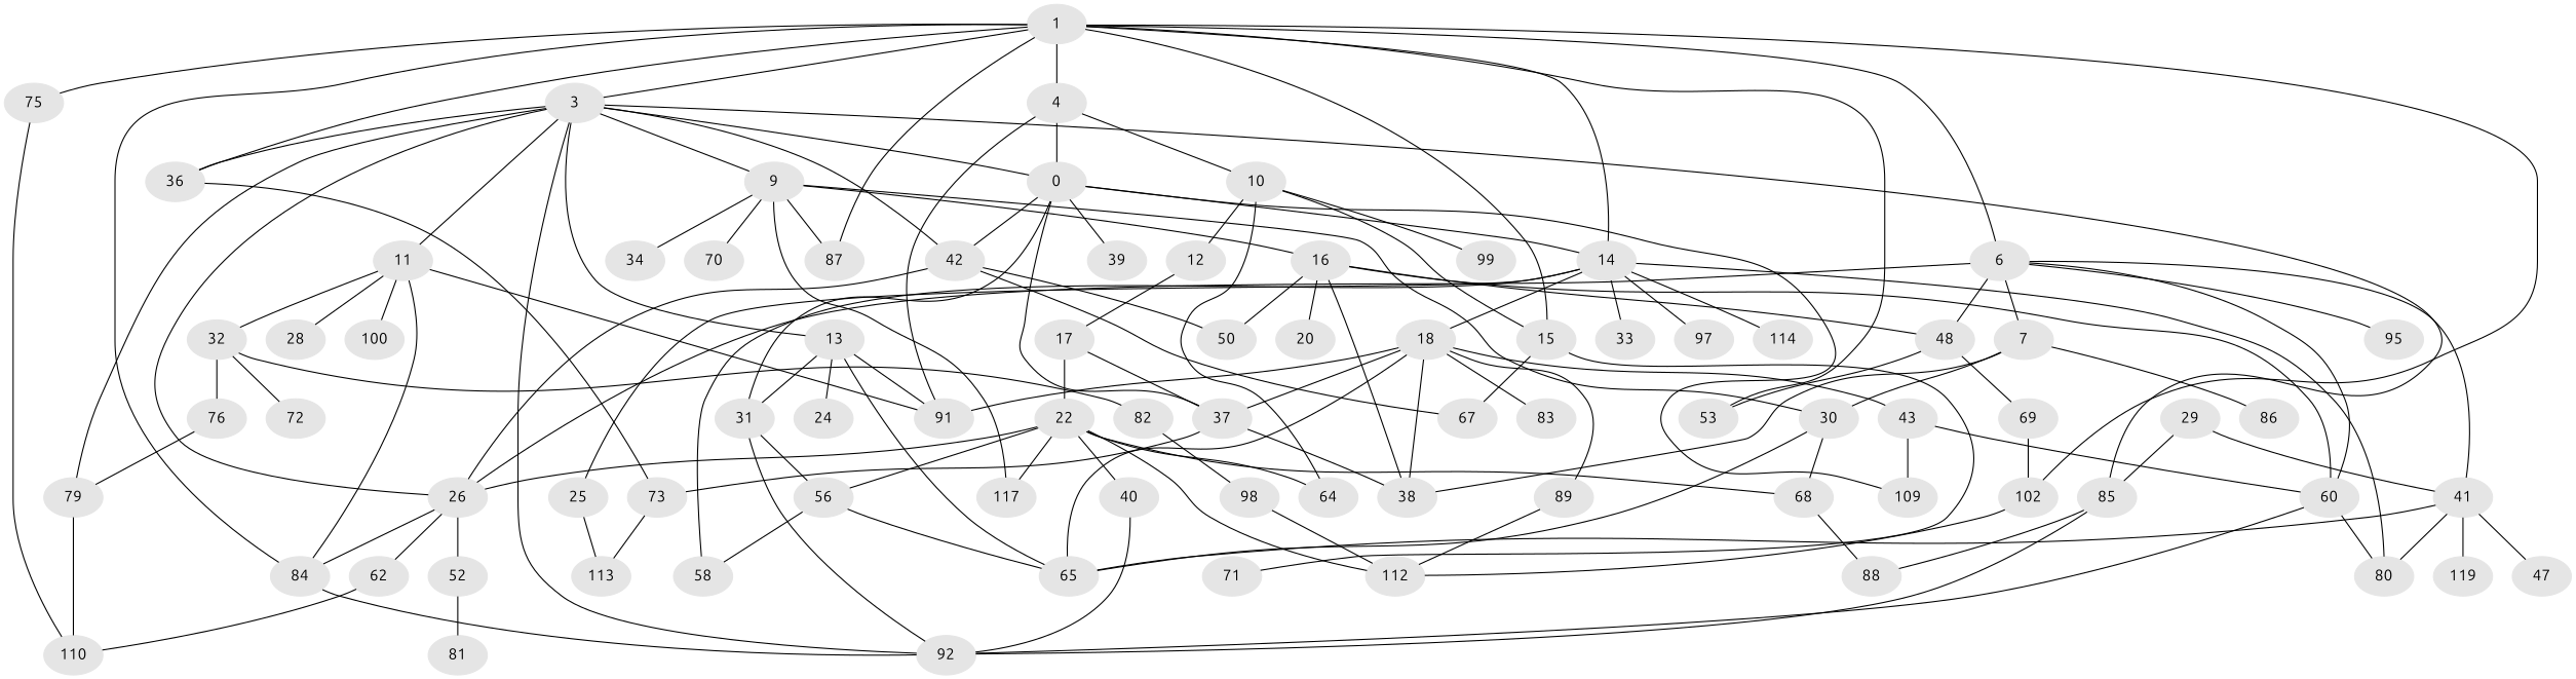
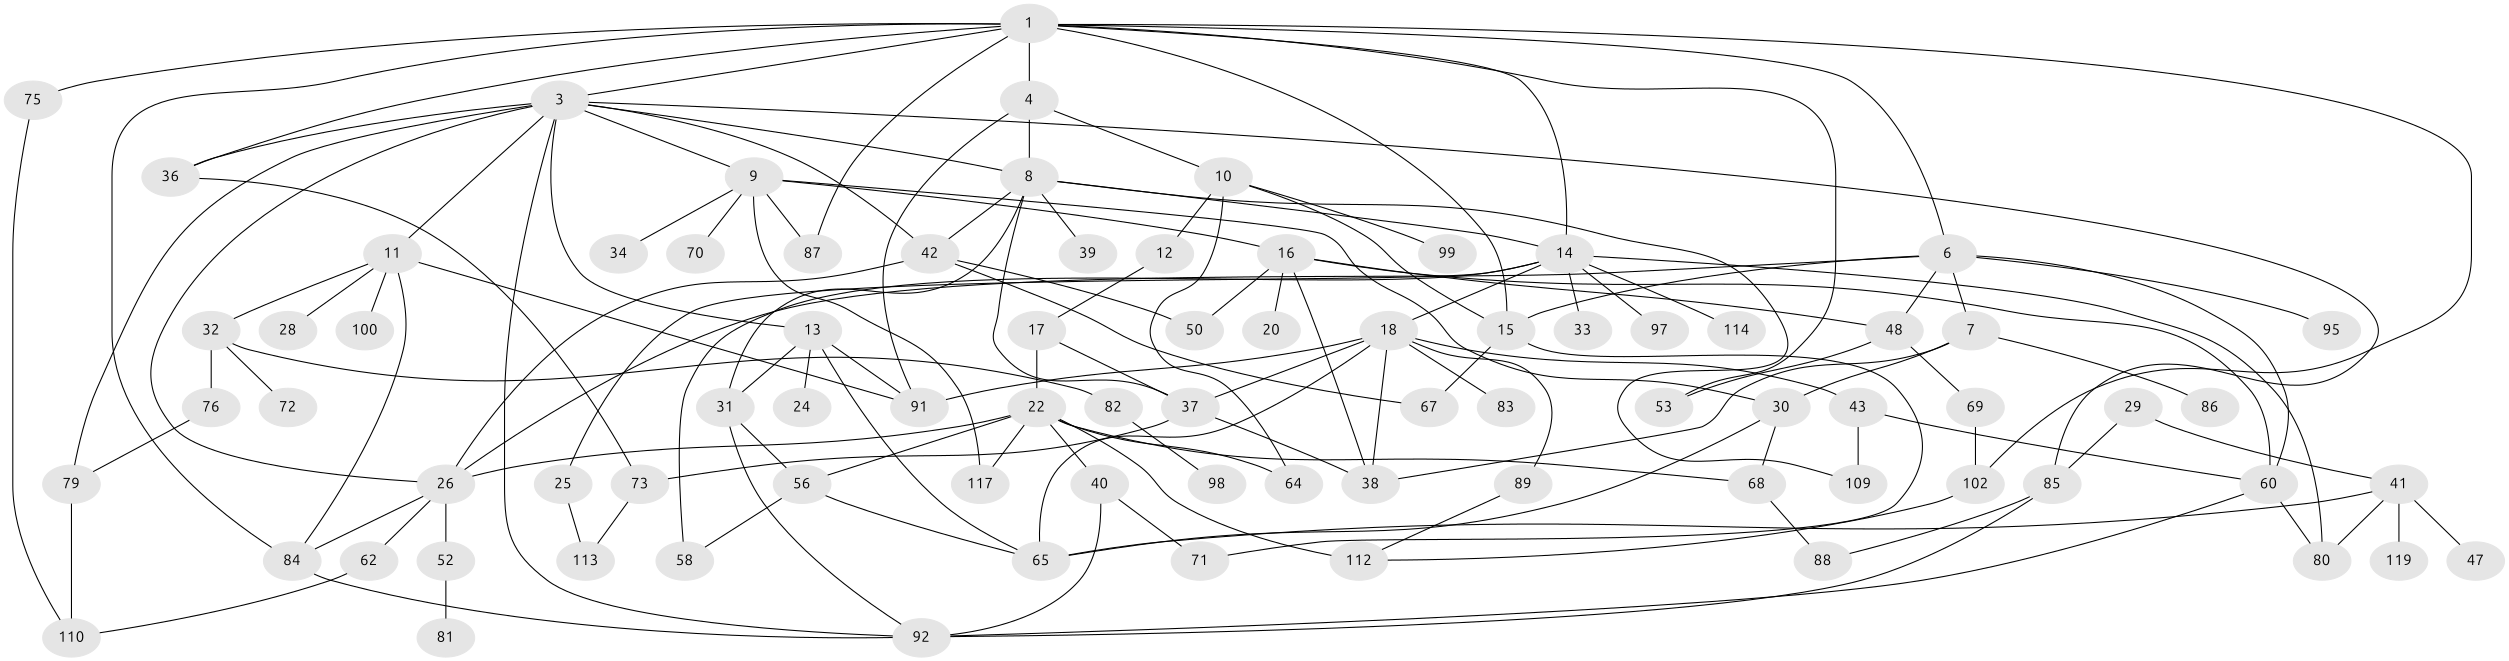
  graph {
    fontname=Ubuntu
    node [color=gray90 fontname=Ubuntu style=filled]
    edge [fontname=Ubuntu]
    1 [super="+2"]
    3 [super="+5"]
    4 [super="+61"]
    6 [super="+21"]
    14 [super="+23"]
    15 [super="+44"]
    36
    53
    75
    84
    87
    102
-   8 [super="+63" label=0]
+   8 [super="+63"]
    9 [super="+45"]
    11 [super="+35"]
    13 [super="+27"]
    26 [super="+105"]
    42 [super="+107"]
    79 [super="+108"]
    92 [super="+101"]
    85 [super="+96"]
    10 [super="+19"]
    91 [super="+104"]
    7
    48 [super="+57"]
    60 [super="+90"]
    95
    18 [super="+78"]
    25
    33
    58 [super="+59"]
    80
    97
    114
    67
    71
    73
    110 [super="+121"]
    112 [super="+115"]
    31
    37 [super="+54"]
    39
    109
    30 [super="+94"]
    16 [super="+93"]
    34
    70
    117
    28
    32 [super="+51"]
    100
    24
    65
    52
    62
    29 [super="+66"]
    41 [super="+46"]
    50 [super="+116"]
    12 [super="+55"]
    64
    99
    38 [super="+77"]
    86
    69
    68 [super="+74"]
    56 [super="+118"]
    20
    17
    72
    76
    82
    22 [super="+111"]
    43
    83
    89
    113
    40 [super="+49"]
    88 [super="+120"]
    81
    47
    119
    98
    1 -- 3
    1 -- 4
    1 -- 6
    1 -- 14
    1 -- 15
    1 -- 36
    1 -- 53
    1 -- 75
    1 -- 84
    1 -- 87
    1 -- 102
    3 -- 36
    3 -- 8
    3 -- 9
    3 -- 11
    3 -- 13
    3 -- 26
    3 -- 42
    3 -- 79
    3 -- 92
    3 -- 85
    4 -- 8
    4 -- 10
    4 -- 91
-   6 -- 41
+   6 -- 15
    6 -- 26
    6 -- 7
    6 -- 48
    6 -- 60
    6 -- 95
    14 -- 18
    14 -- 25
    14 -- 33
    14 -- 58
    14 -- 80
    14 -- 97
    14 -- 114
    15 -- 67
    15 -- 71
    36 -- 73
    75 -- 110
    84 -- 92
    102 -- 112
    8 -- 14
    8 -- 42
    8 -- 31
    8 -- 37
    8 -- 39
    8 -- 109
    9 -- 87
    9 -- 30
    9 -- 16
    9 -- 34
    9 -- 70
    9 -- 117
    11 -- 84
    11 -- 91
    11 -- 28
    11 -- 32
    11 -- 100
    13 -- 91
    13 -- 31
    13 -- 24
    13 -- 65
    26 -- 84
    26 -- 52
    26 -- 62
    42 -- 26
    42 -- 67
    42 -- 50
    79 -- 110
    85 -- 92
    85 -- 88
    10 -- 15
    10 -- 12
    10 -- 64
    10 -- 99
    7 -- 30
    7 -- 38
    7 -- 86
    48 -- 53
    48 -- 69
    60 -- 92
    60 -- 80
    18 -- 91
    18 -- 37
    18 -- 65
    18 -- 38
    18 -- 43
    18 -- 83
    18 -- 89
    25 -- 113
    73 -- 113
    31 -- 92
    31 -- 56
    37 -- 73
    37 -- 38
    30 -- 65
    30 -- 68
    16 -- 48
    16 -- 60
    16 -- 50
    16 -- 38
    16 -- 20
    32 -- 72
    32 -- 76
    32 -- 82
    52 -- 81
    62 -- 110
    29 -- 85
    29 -- 41
    41 -- 80
    41 -- 65
    41 -- 47
    41 -- 119
    12 -- 17
    69 -- 102
    68 -- 88
    56 -- 58
    56 -- 65
    17 -- 37
    17 -- 22
    76 -- 79
    82 -- 98
    22 -- 26
    22 -- 112
    22 -- 117
    22 -- 64
    22 -- 68 [weight=2]
    22 -- 56
    22 -- 40
    43 -- 60
    43 -- 109
    89 -- 112
    40 -- 92
-   98 -- 112
+   40 -- 71
  }
